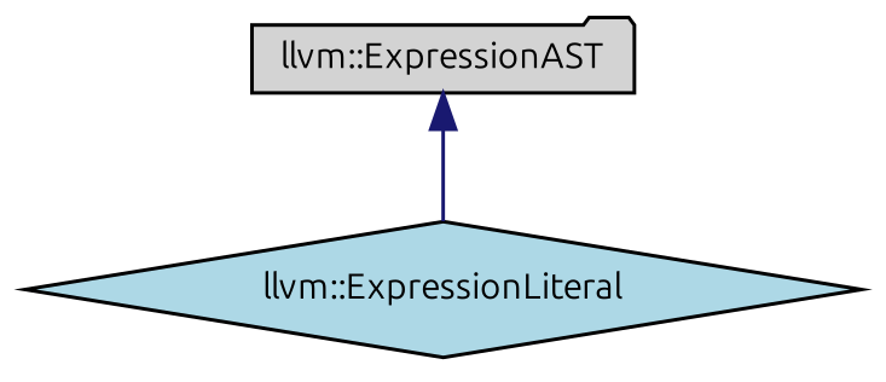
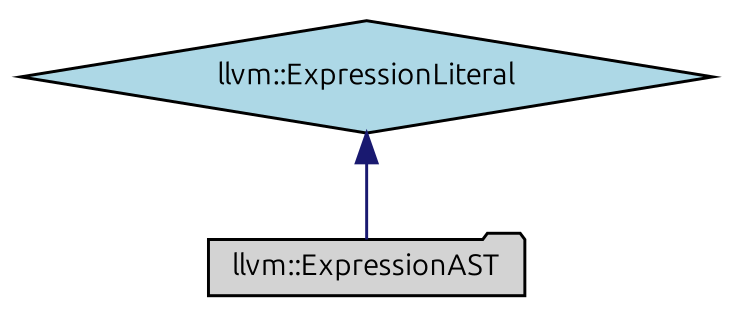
  digraph {
    fontname=Ubuntu
    node [color=black fontname=Ubuntu fontsize=10 style=filled]
    n1 [fillcolor=lightblue fontcolor=black height=0.2 label="llvm::ExpressionLiteral" shape=diamond width=0.4]
    n2 [height=0.2 label="llvm::ExpressionAST" shape=folder width=0.4 fillcolor=lightgrey]
-   n2 -> n1 [color=midnightblue dir=back fontname=Ubuntu fontsize=10 labelfontname=Helvetica labelfontsize=10 style=solid]
+   n1 -> n2 [color=midnightblue dir=back fontname=Ubuntu fontsize=10 labelfontname=Helvetica labelfontsize=10 style=solid]
  }
